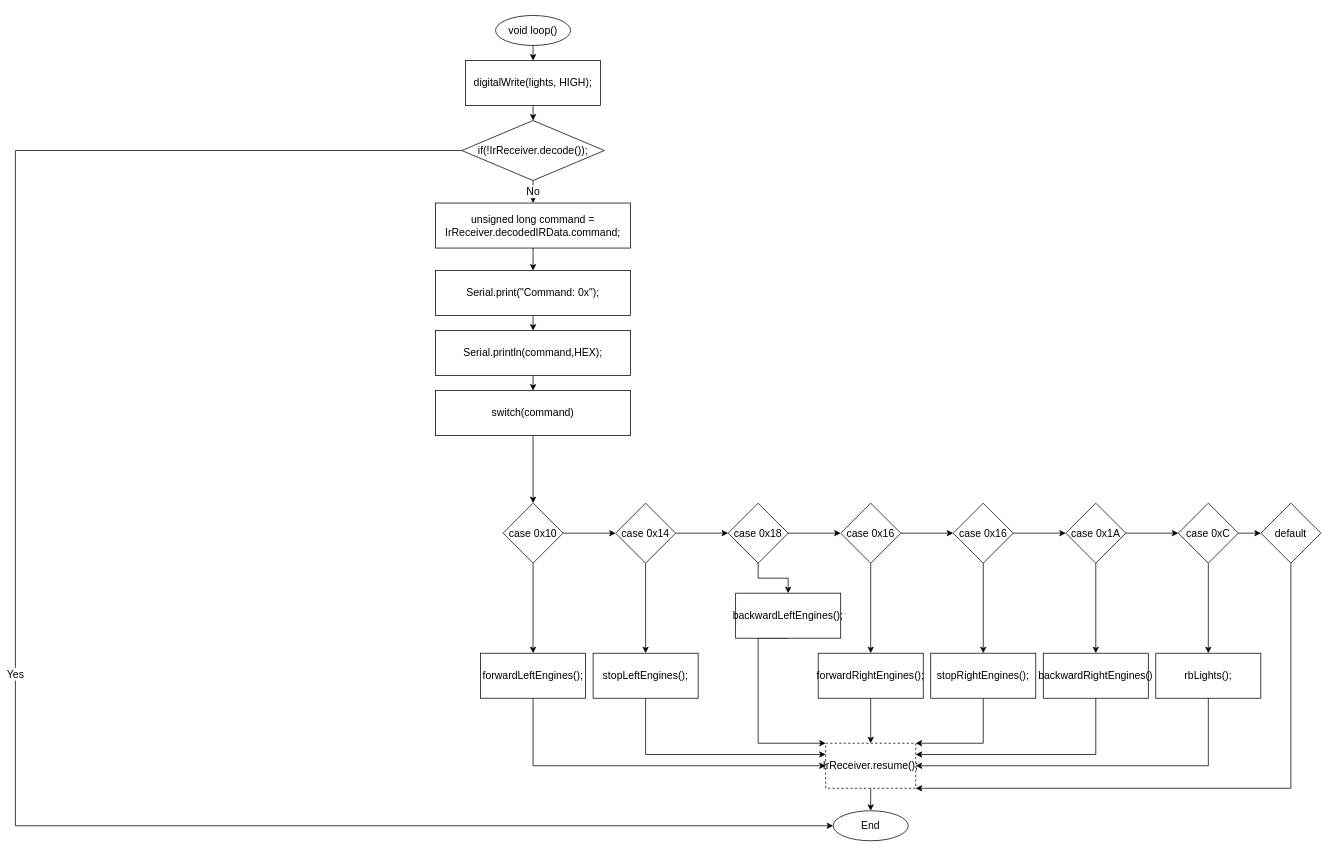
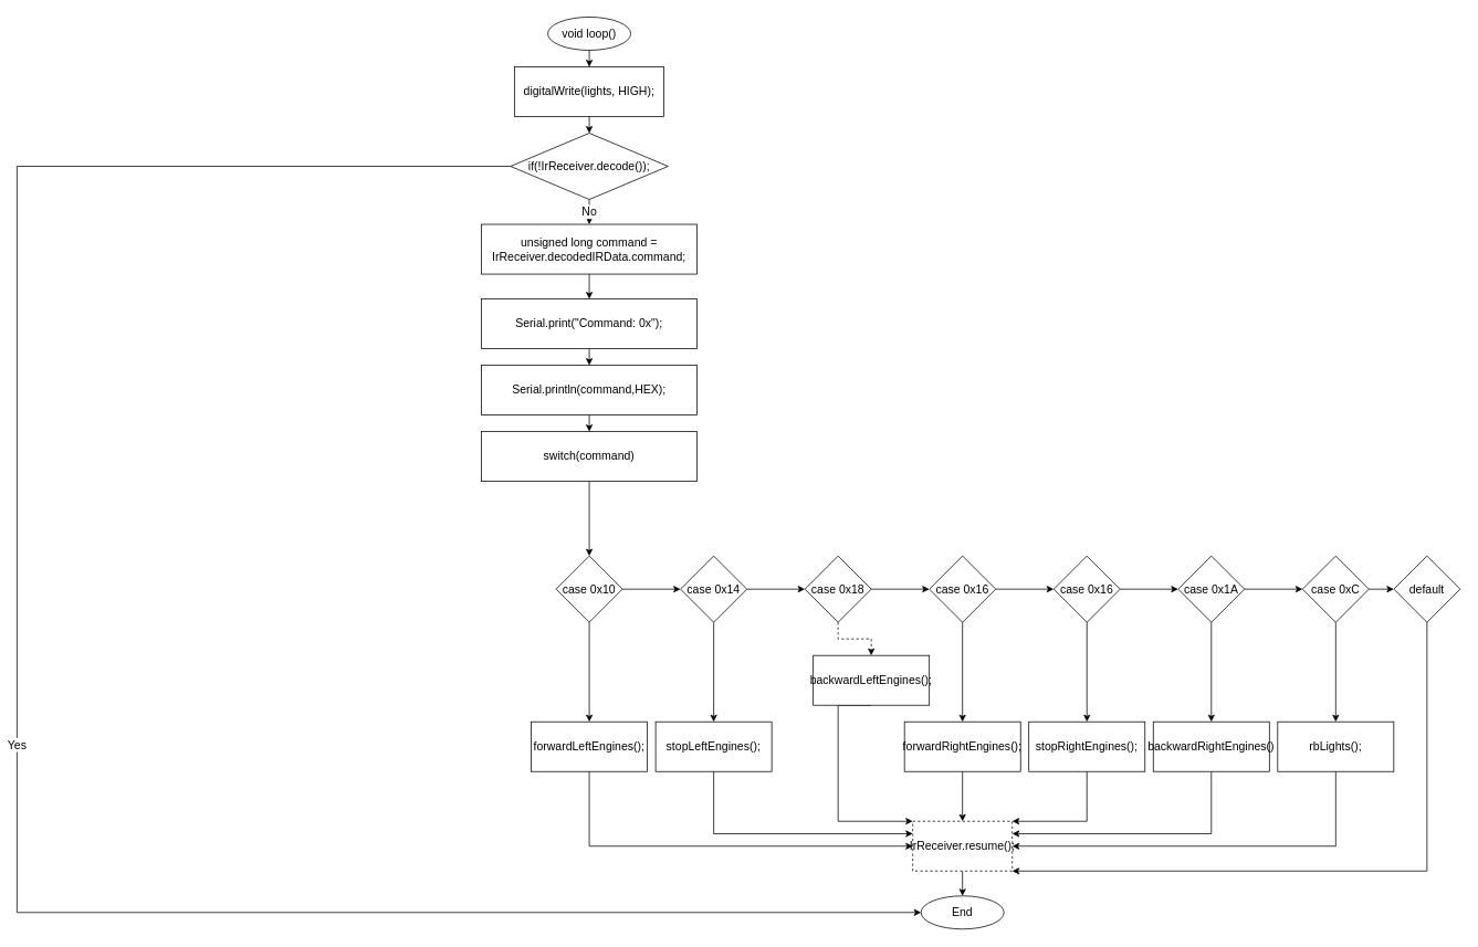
  <mxCell id="0" />
  <mxCell id="1" parent="0" />
  <mxCell id="2" value="void loop()" style="ellipse;whiteSpace=wrap;html=1;fontSize=14;" vertex="1" parent="1"><mxGeometry x="660" y="20" width="100" height="40" as="geometry" /></mxCell>
  <mxCell id="3" value="" style="endArrow=classic;html=1;rounded=0;exitX=0.5;exitY=1;exitDx=0;exitDy=0;entryX=0.5;entryY=0;entryDx=0;entryDy=0;fontSize=14;" edge="1" parent="1" source="2" target="5"><mxGeometry width="50" height="50" relative="1" as="geometry"><mxPoint x="730" y="710" as="sourcePoint" /><mxPoint x="710" y="130" as="targetPoint" /></mxGeometry></mxCell>
  <mxCell id="4" value="unsigned long command = IrReceiver.decodedIRData.command;" style="rounded=0;whiteSpace=wrap;html=1;fontSize=14;" vertex="1" parent="1"><mxGeometry x="580" y="270" width="260" height="60" as="geometry" /></mxCell>
  <mxCell id="5" value="digitalWrite(lights, HIGH);" style="rounded=0;whiteSpace=wrap;html=1;fontSize=14;" vertex="1" parent="1"><mxGeometry x="620" y="80" width="180" height="60" as="geometry" /></mxCell>
  <mxCell id="6" value="if(!IrReceiver.decode());" style="rhombus;whiteSpace=wrap;html=1;fontSize=14;" vertex="1" parent="1"><mxGeometry x="615" y="160" width="190" height="80" as="geometry" /></mxCell>
  <mxCell id="7" value="" style="endArrow=classic;html=1;rounded=0;exitX=0.5;exitY=1;exitDx=0;exitDy=0;entryX=0.5;entryY=0;entryDx=0;entryDy=0;fontSize=14;" edge="1" parent="1" source="5" target="6"><mxGeometry width="50" height="50" relative="1" as="geometry"><mxPoint x="560" y="380" as="sourcePoint" /><mxPoint x="610" y="330" as="targetPoint" /></mxGeometry></mxCell>
  <mxCell id="8" value="Yes" style="endArrow=classic;html=1;rounded=0;exitX=0;exitY=0.5;exitDx=0;exitDy=0;entryX=0;entryY=0.5;entryDx=0;entryDy=0;fontSize=14;" edge="1" parent="1" source="6" target="16"><mxGeometry width="50" height="50" relative="1" as="geometry"><mxPoint x="180" y="440" as="sourcePoint" /><mxPoint x="350" y="1040" as="targetPoint" /><Array as="points"><mxPoint x="20" y="200" /><mxPoint x="20" y="1100" /></Array></mxGeometry></mxCell>
  <mxCell id="9" value="No" style="endArrow=classic;html=1;rounded=0;exitX=0.5;exitY=1;exitDx=0;exitDy=0;entryX=0.5;entryY=0;entryDx=0;entryDy=0;fontSize=14;" edge="1" parent="1" source="6" target="4"><mxGeometry width="50" height="50" relative="1" as="geometry"><mxPoint x="890" y="530" as="sourcePoint" /><mxPoint x="940" y="480" as="targetPoint" /></mxGeometry></mxCell>
  <mxCell id="10" value="" style="endArrow=classic;html=1;rounded=0;exitX=0.5;exitY=1;exitDx=0;exitDy=0;entryX=0.5;entryY=0;entryDx=0;entryDy=0;fontSize=14;" edge="1" parent="1" source="4" target="11"><mxGeometry width="50" height="50" relative="1" as="geometry"><mxPoint x="750" y="620" as="sourcePoint" /><mxPoint x="750" y="550" as="targetPoint" /></mxGeometry></mxCell>
  <mxCell id="11" value="Serial.print(&quot;Command: 0x&quot;);" style="rounded=0;whiteSpace=wrap;html=1;fontSize=14;" vertex="1" parent="1"><mxGeometry x="580" y="360" width="260" height="60" as="geometry" /></mxCell>
  <mxCell id="12" value="Serial.println(command,HEX);" style="rounded=0;whiteSpace=wrap;html=1;fontSize=14;" vertex="1" parent="1"><mxGeometry x="580" y="440" width="260" height="60" as="geometry" /></mxCell>
  <mxCell id="13" value="" style="endArrow=classic;html=1;rounded=0;exitX=0.5;exitY=1;exitDx=0;exitDy=0;entryX=0.5;entryY=0;entryDx=0;entryDy=0;fontSize=14;" edge="1" parent="1" source="11" target="12"><mxGeometry width="50" height="50" relative="1" as="geometry"><mxPoint x="890" y="530" as="sourcePoint" /><mxPoint x="740" y="580" as="targetPoint" /></mxGeometry></mxCell>
  <mxCell id="14" value="switch(command)" style="rounded=0;whiteSpace=wrap;html=1;fontSize=14;" vertex="1" parent="1"><mxGeometry x="580" y="520" width="260" height="60" as="geometry" /></mxCell>
  <mxCell id="15" value="" style="endArrow=classic;html=1;rounded=0;exitX=0.5;exitY=1;exitDx=0;exitDy=0;entryX=0.5;entryY=0;entryDx=0;entryDy=0;fontSize=14;" edge="1" parent="1" source="12" target="14"><mxGeometry width="50" height="50" relative="1" as="geometry"><mxPoint x="890" y="630" as="sourcePoint" /><mxPoint x="940" y="580" as="targetPoint" /></mxGeometry></mxCell>
  <mxCell id="16" value="End" style="ellipse;whiteSpace=wrap;html=1;fontSize=14;" vertex="1" parent="1"><mxGeometry x="1110" y="1080" width="100" height="40" as="geometry" /></mxCell>
  <mxCell id="17" style="edgeStyle=orthogonalEdgeStyle;rounded=0;orthogonalLoop=1;jettySize=auto;html=1;exitX=1;exitY=0.5;exitDx=0;exitDy=0;entryX=0;entryY=0.5;entryDx=0;entryDy=0;fontSize=14;" edge="1" parent="1" source="19" target="22"><mxGeometry relative="1" as="geometry" /></mxCell>
  <mxCell id="18" style="edgeStyle=orthogonalEdgeStyle;rounded=0;orthogonalLoop=1;jettySize=auto;html=1;exitX=0.5;exitY=1;exitDx=0;exitDy=0;entryX=0.5;entryY=0;entryDx=0;entryDy=0;fontSize=14;" edge="1" parent="1" source="19" target="42"><mxGeometry relative="1" as="geometry" /></mxCell>
  <mxCell id="19" value="case 0x10" style="rhombus;whiteSpace=wrap;html=1;fontSize=14;" vertex="1" parent="1"><mxGeometry x="670" y="670" width="80" height="80" as="geometry" /></mxCell>
  <mxCell id="20" style="edgeStyle=orthogonalEdgeStyle;rounded=0;orthogonalLoop=1;jettySize=auto;html=1;exitX=1;exitY=0.5;exitDx=0;exitDy=0;entryX=0;entryY=0.5;entryDx=0;entryDy=0;fontSize=14;" edge="1" parent="1" source="22" target="25"><mxGeometry relative="1" as="geometry" /></mxCell>
  <mxCell id="21" style="edgeStyle=orthogonalEdgeStyle;rounded=0;orthogonalLoop=1;jettySize=auto;html=1;exitX=0.5;exitY=1;exitDx=0;exitDy=0;entryX=0.5;entryY=0;entryDx=0;entryDy=0;fontSize=14;" edge="1" parent="1" source="22" target="44"><mxGeometry relative="1" as="geometry" /></mxCell>
  <mxCell id="22" value="case 0x14" style="rhombus;whiteSpace=wrap;html=1;fontSize=14;" vertex="1" parent="1"><mxGeometry x="820" y="670" width="80" height="80" as="geometry" /></mxCell>
  <mxCell id="23" style="edgeStyle=orthogonalEdgeStyle;rounded=0;orthogonalLoop=1;jettySize=auto;html=1;exitX=1;exitY=0.5;exitDx=0;exitDy=0;entryX=0;entryY=0.5;entryDx=0;entryDy=0;fontSize=14;" edge="1" parent="1" source="25" target="28"><mxGeometry relative="1" as="geometry" /></mxCell>
- <mxCell id="24" style="edgeStyle=orthogonalEdgeStyle;rounded=0;orthogonalLoop=1;jettySize=auto;html=1;exitX=0.5;exitY=1;exitDx=0;exitDy=0;entryX=0.5;entryY=0;entryDx=0;entryDy=0;fontSize=14;" edge="1" parent="1" source="25" target="46"><mxGeometry relative="1" as="geometry" /></mxCell>
+ <mxCell id="24" style="edgeStyle=orthogonalEdgeStyle;rounded=0;orthogonalLoop=1;jettySize=auto;html=1;exitX=0.5;exitY=1;exitDx=0;exitDy=0;entryX=0.5;entryY=0;entryDx=0;entryDy=0;fontSize=14;dashed=1;" edge="1" parent="1" source="25" target="46"><mxGeometry relative="1" as="geometry" /></mxCell>
  <mxCell id="25" value="case 0x18" style="rhombus;whiteSpace=wrap;html=1;fontSize=14;" vertex="1" parent="1"><mxGeometry x="970" y="670" width="80" height="80" as="geometry" /></mxCell>
  <mxCell id="26" style="edgeStyle=orthogonalEdgeStyle;rounded=0;orthogonalLoop=1;jettySize=auto;html=1;exitX=1;exitY=0.5;exitDx=0;exitDy=0;entryX=0;entryY=0.5;entryDx=0;entryDy=0;fontSize=14;" edge="1" parent="1" source="28" target="31"><mxGeometry relative="1" as="geometry" /></mxCell>
  <mxCell id="27" style="edgeStyle=orthogonalEdgeStyle;rounded=0;orthogonalLoop=1;jettySize=auto;html=1;exitX=0.5;exitY=1;exitDx=0;exitDy=0;entryX=0.5;entryY=0;entryDx=0;entryDy=0;fontSize=14;" edge="1" parent="1" source="28" target="48"><mxGeometry relative="1" as="geometry" /></mxCell>
  <mxCell id="28" value="case 0x16" style="rhombus;whiteSpace=wrap;html=1;fontSize=14;" vertex="1" parent="1"><mxGeometry x="1120" y="670" width="80" height="80" as="geometry" /></mxCell>
  <mxCell id="29" style="edgeStyle=orthogonalEdgeStyle;rounded=0;orthogonalLoop=1;jettySize=auto;html=1;exitX=1;exitY=0.5;exitDx=0;exitDy=0;entryX=0;entryY=0.5;entryDx=0;entryDy=0;fontSize=14;" edge="1" parent="1" source="31" target="34"><mxGeometry relative="1" as="geometry" /></mxCell>
  <mxCell id="30" style="edgeStyle=orthogonalEdgeStyle;rounded=0;orthogonalLoop=1;jettySize=auto;html=1;exitX=0.5;exitY=1;exitDx=0;exitDy=0;fontSize=14;" edge="1" parent="1" source="31" target="50"><mxGeometry relative="1" as="geometry" /></mxCell>
  <mxCell id="31" value="case 0x16" style="rhombus;whiteSpace=wrap;html=1;fontSize=14;" vertex="1" parent="1"><mxGeometry x="1270" y="670" width="80" height="80" as="geometry" /></mxCell>
  <mxCell id="32" style="edgeStyle=orthogonalEdgeStyle;rounded=0;orthogonalLoop=1;jettySize=auto;html=1;exitX=1;exitY=0.5;exitDx=0;exitDy=0;entryX=0;entryY=0.5;entryDx=0;entryDy=0;fontSize=14;" edge="1" parent="1" source="34" target="37"><mxGeometry relative="1" as="geometry" /></mxCell>
  <mxCell id="33" style="edgeStyle=orthogonalEdgeStyle;rounded=0;orthogonalLoop=1;jettySize=auto;html=1;exitX=0.5;exitY=1;exitDx=0;exitDy=0;entryX=0.5;entryY=0;entryDx=0;entryDy=0;fontSize=14;" edge="1" parent="1" source="34" target="52"><mxGeometry relative="1" as="geometry" /></mxCell>
  <mxCell id="34" value="case 0x1A" style="rhombus;whiteSpace=wrap;html=1;fontSize=14;" vertex="1" parent="1"><mxGeometry x="1420" y="670" width="80" height="80" as="geometry" /></mxCell>
  <mxCell id="35" style="edgeStyle=orthogonalEdgeStyle;rounded=0;orthogonalLoop=1;jettySize=auto;html=1;exitX=1;exitY=0.5;exitDx=0;exitDy=0;entryX=0;entryY=0.5;entryDx=0;entryDy=0;fontSize=14;" edge="1" parent="1" source="37" target="40"><mxGeometry relative="1" as="geometry" /></mxCell>
  <mxCell id="36" style="edgeStyle=orthogonalEdgeStyle;rounded=0;orthogonalLoop=1;jettySize=auto;html=1;exitX=0.5;exitY=1;exitDx=0;exitDy=0;entryX=0.5;entryY=0;entryDx=0;entryDy=0;fontSize=14;" edge="1" parent="1" source="37" target="54"><mxGeometry relative="1" as="geometry" /></mxCell>
  <mxCell id="37" value="case 0xC" style="rhombus;whiteSpace=wrap;html=1;fontSize=14;" vertex="1" parent="1"><mxGeometry x="1570" y="670" width="80" height="80" as="geometry" /></mxCell>
  <mxCell id="38" value="" style="endArrow=classic;html=1;rounded=0;exitX=0.5;exitY=1;exitDx=0;exitDy=0;entryX=0.5;entryY=0;entryDx=0;entryDy=0;fontSize=14;" edge="1" parent="1" source="14" target="19"><mxGeometry width="50" height="50" relative="1" as="geometry"><mxPoint x="470" y="640" as="sourcePoint" /><mxPoint x="520" y="590" as="targetPoint" /></mxGeometry></mxCell>
  <mxCell id="39" style="edgeStyle=orthogonalEdgeStyle;rounded=0;orthogonalLoop=1;jettySize=auto;html=1;exitX=0.5;exitY=1;exitDx=0;exitDy=0;entryX=1;entryY=1;entryDx=0;entryDy=0;fontSize=14;" edge="1" parent="1" source="40" target="56"><mxGeometry relative="1" as="geometry"><Array as="points"><mxPoint x="1720" y="1050" /></Array></mxGeometry></mxCell>
  <mxCell id="40" value="default" style="rhombus;whiteSpace=wrap;html=1;fontSize=14;" vertex="1" parent="1"><mxGeometry x="1680" y="670" width="80" height="80" as="geometry" /></mxCell>
  <mxCell id="41" style="edgeStyle=orthogonalEdgeStyle;rounded=0;orthogonalLoop=1;jettySize=auto;html=1;exitX=0.5;exitY=1;exitDx=0;exitDy=0;entryX=0;entryY=0.5;entryDx=0;entryDy=0;fontSize=14;" edge="1" parent="1" source="42" target="56"><mxGeometry relative="1" as="geometry" /></mxCell>
  <mxCell id="42" value="forwardLeftEngines();" style="rounded=0;whiteSpace=wrap;html=1;fontSize=14;" vertex="1" parent="1"><mxGeometry x="640" y="870" width="140" height="60" as="geometry" /></mxCell>
  <mxCell id="43" style="edgeStyle=orthogonalEdgeStyle;rounded=0;orthogonalLoop=1;jettySize=auto;html=1;exitX=0.5;exitY=1;exitDx=0;exitDy=0;entryX=0;entryY=0.25;entryDx=0;entryDy=0;fontSize=14;" edge="1" parent="1" source="44" target="56"><mxGeometry relative="1" as="geometry" /></mxCell>
  <mxCell id="44" value="stopLeftEngines();" style="rounded=0;whiteSpace=wrap;html=1;fontSize=14;" vertex="1" parent="1"><mxGeometry x="790" y="870" width="140" height="60" as="geometry" /></mxCell>
  <mxCell id="45" style="edgeStyle=orthogonalEdgeStyle;rounded=0;orthogonalLoop=1;jettySize=auto;html=1;exitX=0.5;exitY=1;exitDx=0;exitDy=0;entryX=0;entryY=0;entryDx=0;entryDy=0;fontSize=14;" edge="1" parent="1" source="46" target="56"><mxGeometry relative="1" as="geometry"><Array as="points"><mxPoint x="1010" y="990" /></Array></mxGeometry></mxCell>
  <mxCell id="46" value="backwardLeftEngines();" style="rounded=0;whiteSpace=wrap;html=1;fontSize=14;" vertex="1" parent="1"><mxGeometry x="980" y="790" width="140" height="60" as="geometry" /></mxCell>
  <mxCell id="47" style="edgeStyle=orthogonalEdgeStyle;rounded=0;orthogonalLoop=1;jettySize=auto;html=1;exitX=0.5;exitY=1;exitDx=0;exitDy=0;entryX=0.5;entryY=0;entryDx=0;entryDy=0;fontSize=14;" edge="1" parent="1" source="48" target="56"><mxGeometry relative="1" as="geometry" /></mxCell>
  <mxCell id="48" value="forwardRightEngines();" style="rounded=0;whiteSpace=wrap;html=1;fontSize=14;" vertex="1" parent="1"><mxGeometry x="1090" y="870" width="140" height="60" as="geometry" /></mxCell>
  <mxCell id="49" style="edgeStyle=orthogonalEdgeStyle;rounded=0;orthogonalLoop=1;jettySize=auto;html=1;exitX=0.5;exitY=1;exitDx=0;exitDy=0;entryX=1;entryY=0;entryDx=0;entryDy=0;fontSize=14;" edge="1" parent="1" source="50" target="56"><mxGeometry relative="1" as="geometry"><Array as="points"><mxPoint x="1310" y="990" /></Array></mxGeometry></mxCell>
  <mxCell id="50" value="stopRightEngines();" style="rounded=0;whiteSpace=wrap;html=1;fontSize=14;" vertex="1" parent="1"><mxGeometry x="1240" y="870" width="140" height="60" as="geometry" /></mxCell>
  <mxCell id="51" style="edgeStyle=orthogonalEdgeStyle;rounded=0;orthogonalLoop=1;jettySize=auto;html=1;exitX=0.5;exitY=1;exitDx=0;exitDy=0;entryX=1;entryY=0.25;entryDx=0;entryDy=0;fontSize=14;" edge="1" parent="1" source="52" target="56"><mxGeometry relative="1" as="geometry" /></mxCell>
  <mxCell id="52" value="backwardRightEngines()" style="rounded=0;whiteSpace=wrap;html=1;fontSize=14;" vertex="1" parent="1"><mxGeometry x="1390" y="870" width="140" height="60" as="geometry" /></mxCell>
  <mxCell id="53" style="edgeStyle=orthogonalEdgeStyle;rounded=0;orthogonalLoop=1;jettySize=auto;html=1;exitX=0.5;exitY=1;exitDx=0;exitDy=0;entryX=1;entryY=0.5;entryDx=0;entryDy=0;fontSize=14;" edge="1" parent="1" source="54" target="56"><mxGeometry relative="1" as="geometry" /></mxCell>
  <mxCell id="54" value="rbLights();" style="rounded=0;whiteSpace=wrap;html=1;fontSize=14;" vertex="1" parent="1"><mxGeometry x="1540" y="870" width="140" height="60" as="geometry" /></mxCell>
  <mxCell id="55" style="edgeStyle=orthogonalEdgeStyle;rounded=0;orthogonalLoop=1;jettySize=auto;html=1;exitX=0.5;exitY=1;exitDx=0;exitDy=0;entryX=0.5;entryY=0;entryDx=0;entryDy=0;fontSize=14;" edge="1" parent="1" source="56" target="16"><mxGeometry relative="1" as="geometry" /></mxCell>
  <mxCell id="56" value="IrReceiver.resume();" style="rounded=0;whiteSpace=wrap;html=1;fontSize=14;dashed=1;" vertex="1" parent="1"><mxGeometry x="1100" y="990" width="120" height="60" as="geometry" /></mxCell>
